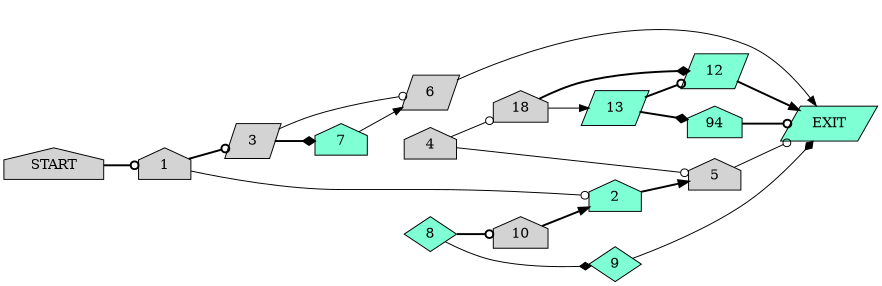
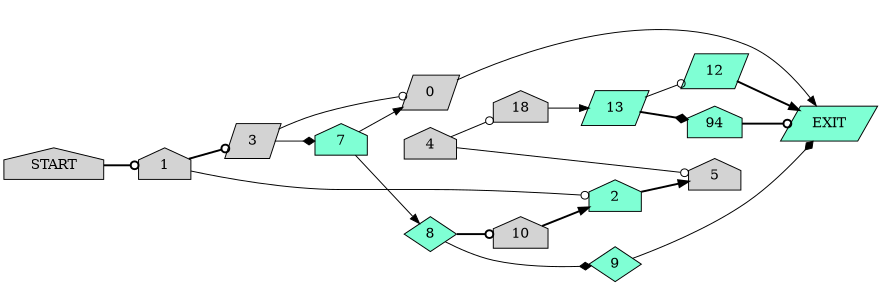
  digraph {
    rankdir=LR
    node [fillcolor=lightgrey shape=house style=filled]
    edge [arrowhead=odot style=solid]
    n1 [label=START]
    1
    2 [fillcolor=aquamarine]
    3 [shape=parallelogram]
    n5 [fillcolor=aquamarine label=EXIT shape=parallelogram]
    5
-   6 [shape=parallelogram]
+   6 [shape=parallelogram label=0]
    7 [fillcolor=aquamarine]
    4
    n10 [label=18]
    8 [fillcolor=aquamarine shape=diamond]
    12 [fillcolor=aquamarine shape=parallelogram]
    13 [fillcolor=aquamarine shape=parallelogram]
    9 [fillcolor=aquamarine shape=diamond]
    10
    n16 [fillcolor=aquamarine label=94]
    n1 -> 1 [style=bold]
    1 -> 2
    1 -> 3 [style=bold]
    2 -> 5 [arrowhead=normal style=bold]
    3 -> 6
-   3 -> 7 [arrowhead=diamond style=bold]
-   5 -> n5
+   3 -> 7 [arrowhead=diamond]
    6 -> n5 [arrowhead=normal]
    7 -> 6 [arrowhead=normal]
+   7 -> 8 [arrowhead=normal]
    4 -> 5
    4 -> n10
-   n10 -> 12 [arrowhead=diamond style=bold]
    n10 -> 13 [arrowhead=normal]
    8 -> 9 [arrowhead=diamond]
    8 -> 10 [style=bold]
    12 -> n5 [arrowhead=normal style=bold]
-   13 -> 12 [style=bold]
+   13 -> 12
    13 -> n16 [arrowhead=diamond style=bold]
    9 -> n5 [arrowhead=diamond]
    10 -> 2 [arrowhead=normal style=bold]
    n16 -> n5 [style=bold]
  }
